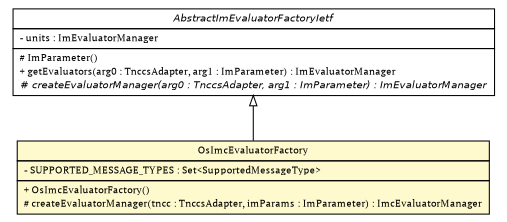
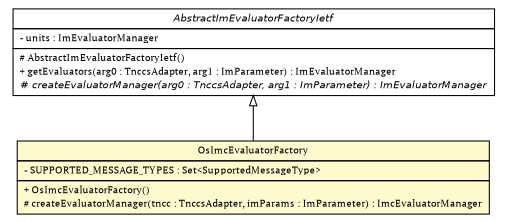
  digraph {
    nodesep=0.25
    ranksep=0.5
    fontname="PT Serif"
    node [fontcolor=black fontname="PT Serif" fontsize=10.0 shape=plaintext]
    n1 [label=<<table title="de.hsbremen.tc.tnc.im.evaluate.example.os.OsImcEvaluatorFactory" border="0" cellborder="1" cellspacing="0" cellpadding="2" port="p" bgcolor="lemonChiffon" href="./OsImcEvaluatorFactory.html"> 		<tr><td><table border="0" cellspacing="0" cellpadding="1"> <tr><td align="center" balign="center"> OsImcEvaluatorFactory </td></tr> 		</table></td></tr> 		<tr><td><table border="0" cellspacing="0" cellpadding="1"> <tr><td align="left" balign="left"> - SUPPORTED_MESSAGE_TYPES : Set&lt;SupportedMessageType&gt; </td></tr> 		</table></td></tr> 		<tr><td><table border="0" cellspacing="0" cellpadding="1"> <tr><td align="left" balign="left"> + OsImcEvaluatorFactory() </td></tr> <tr><td align="left" balign="left"> # createEvaluatorManager(tncc : TnccsAdapter, imParams : ImParameter) : ImcEvaluatorManager </td></tr> 		</table></td></tr> 		</table>>]
-   n2 [label=<<table title="de.hsbremen.tc.tnc.im.evaluate.AbstractImEvaluatorFactoryIetf" border="0" cellborder="1" cellspacing="0" cellpadding="2" port="p" href="http://java.sun.com/j2se/1.4.2/docs/api/de/hsbremen/tc/tnc/im/evaluate/AbstractImEvaluatorFactoryIetf.html"> 		<tr><td><table border="0" cellspacing="0" cellpadding="1"> <tr><td align="center" balign="center"><font face="Helvetica-Oblique"> AbstractImEvaluatorFactoryIetf </font></td></tr> 		</table></td></tr> 		<tr><td><table border="0" cellspacing="0" cellpadding="1"> <tr><td align="left" balign="left"> - units : ImEvaluatorManager </td></tr> 		</table></td></tr> 		<tr><td><table border="0" cellspacing="0" cellpadding="1"> <tr><td align="left" balign="left"> # ImParameter() </td></tr> <tr><td align="left" balign="left"> + getEvaluators(arg0 : TnccsAdapter, arg1 : ImParameter) : ImEvaluatorManager </td></tr> <tr><td align="left" balign="left"><font face="Helvetica-Oblique" point-size="10.0"> # createEvaluatorManager(arg0 : TnccsAdapter, arg1 : ImParameter) : ImEvaluatorManager </font></td></tr> 		</table></td></tr> 		</table>>]
+   n2 [label=<<table title="de.hsbremen.tc.tnc.im.evaluate.AbstractImEvaluatorFactoryIetf" border="0" cellborder="1" cellspacing="0" cellpadding="2" port="p" href="http://java.sun.com/j2se/1.4.2/docs/api/de/hsbremen/tc/tnc/im/evaluate/AbstractImEvaluatorFactoryIetf.html"> 		<tr><td><table border="0" cellspacing="0" cellpadding="1"> <tr><td align="center" balign="center"><font face="Helvetica-Oblique"> AbstractImEvaluatorFactoryIetf </font></td></tr> 		</table></td></tr> 		<tr><td><table border="0" cellspacing="0" cellpadding="1"> <tr><td align="left" balign="left"> - units : ImEvaluatorManager </td></tr> 		</table></td></tr> 		<tr><td><table border="0" cellspacing="0" cellpadding="1"> <tr><td align="left" balign="left"> # AbstractImEvaluatorFactoryIetf() </td></tr> <tr><td align="left" balign="left"> + getEvaluators(arg0 : TnccsAdapter, arg1 : ImParameter) : ImEvaluatorManager </td></tr> <tr><td align="left" balign="left"><font face="Helvetica-Oblique" point-size="10.0"> # createEvaluatorManager(arg0 : TnccsAdapter, arg1 : ImParameter) : ImEvaluatorManager </font></td></tr> 		</table></td></tr> 		</table>>]
    n2 -> n1 [arrowtail=empty dir=back fontname="PT Serif" fontsize=10 headport=p labelfontname=Helvetica labelfontsize=10 tailport=p]
  }
